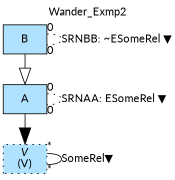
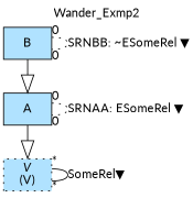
  digraph {
    fontname=Lato
    label=Wander_Exmp2
    labelfontsize=12
    labelloc=tl
    node [fillcolor=lightskyblue1 fontname=Lato shape=record style=filled]
    edge [dir=none fontname=Lato]
    n1 [label=A]
    n2 [label=<{<I>V</I><br/>(V)}> style="filled,dotted"]
    n3 [label=B]
    n1 -> n1 [headlabel=0 label="SRNAA: ESomeRel ▼" style=dotted taillabel=0]
-   n1 -> n2 [arrowhead=normal arrowsize=2.0 dir=""]
+   n1 -> n2 [arrowhead=onormal arrowsize=2.0 dir=""]
    n2 -> n2 [headlabel="*" label="SomeRel▼" taillabel="*"]
    n3 -> n1 [arrowhead=onormal arrowsize=2.0 dir=""]
    n3 -> n3 [headlabel=0 label="SRNBB: ~ESomeRel ▼" style=dotted taillabel=0]
  }
